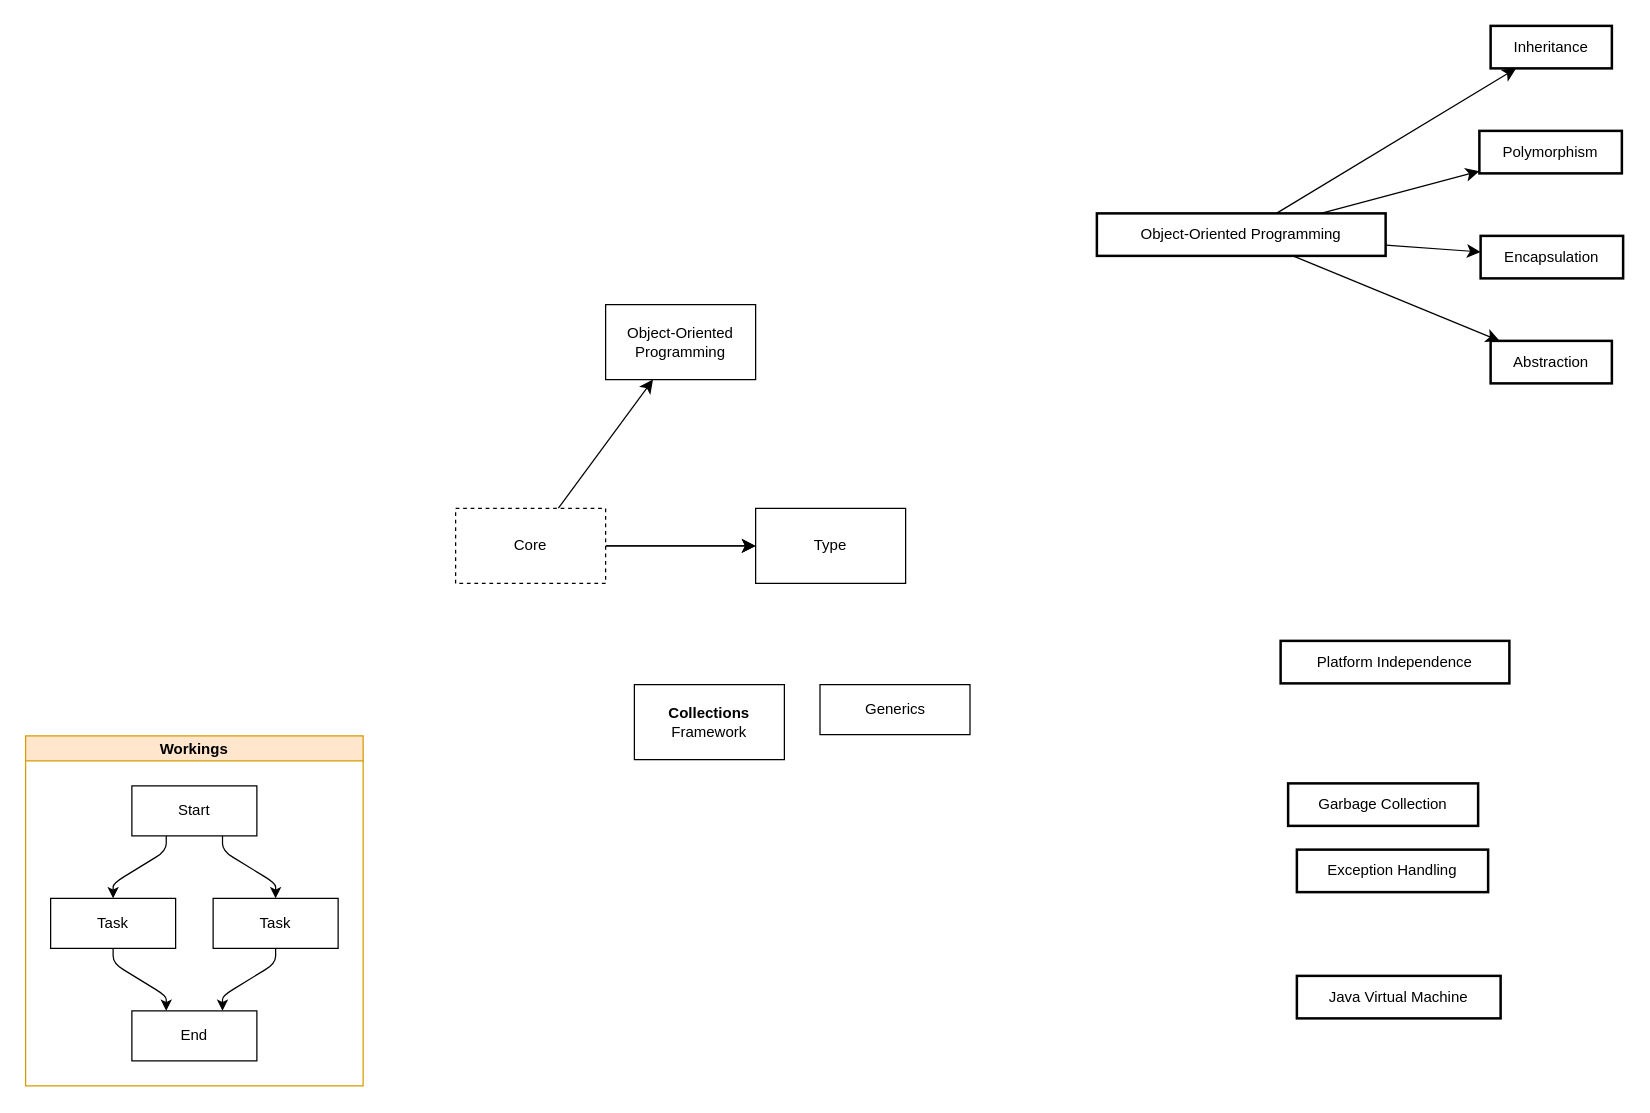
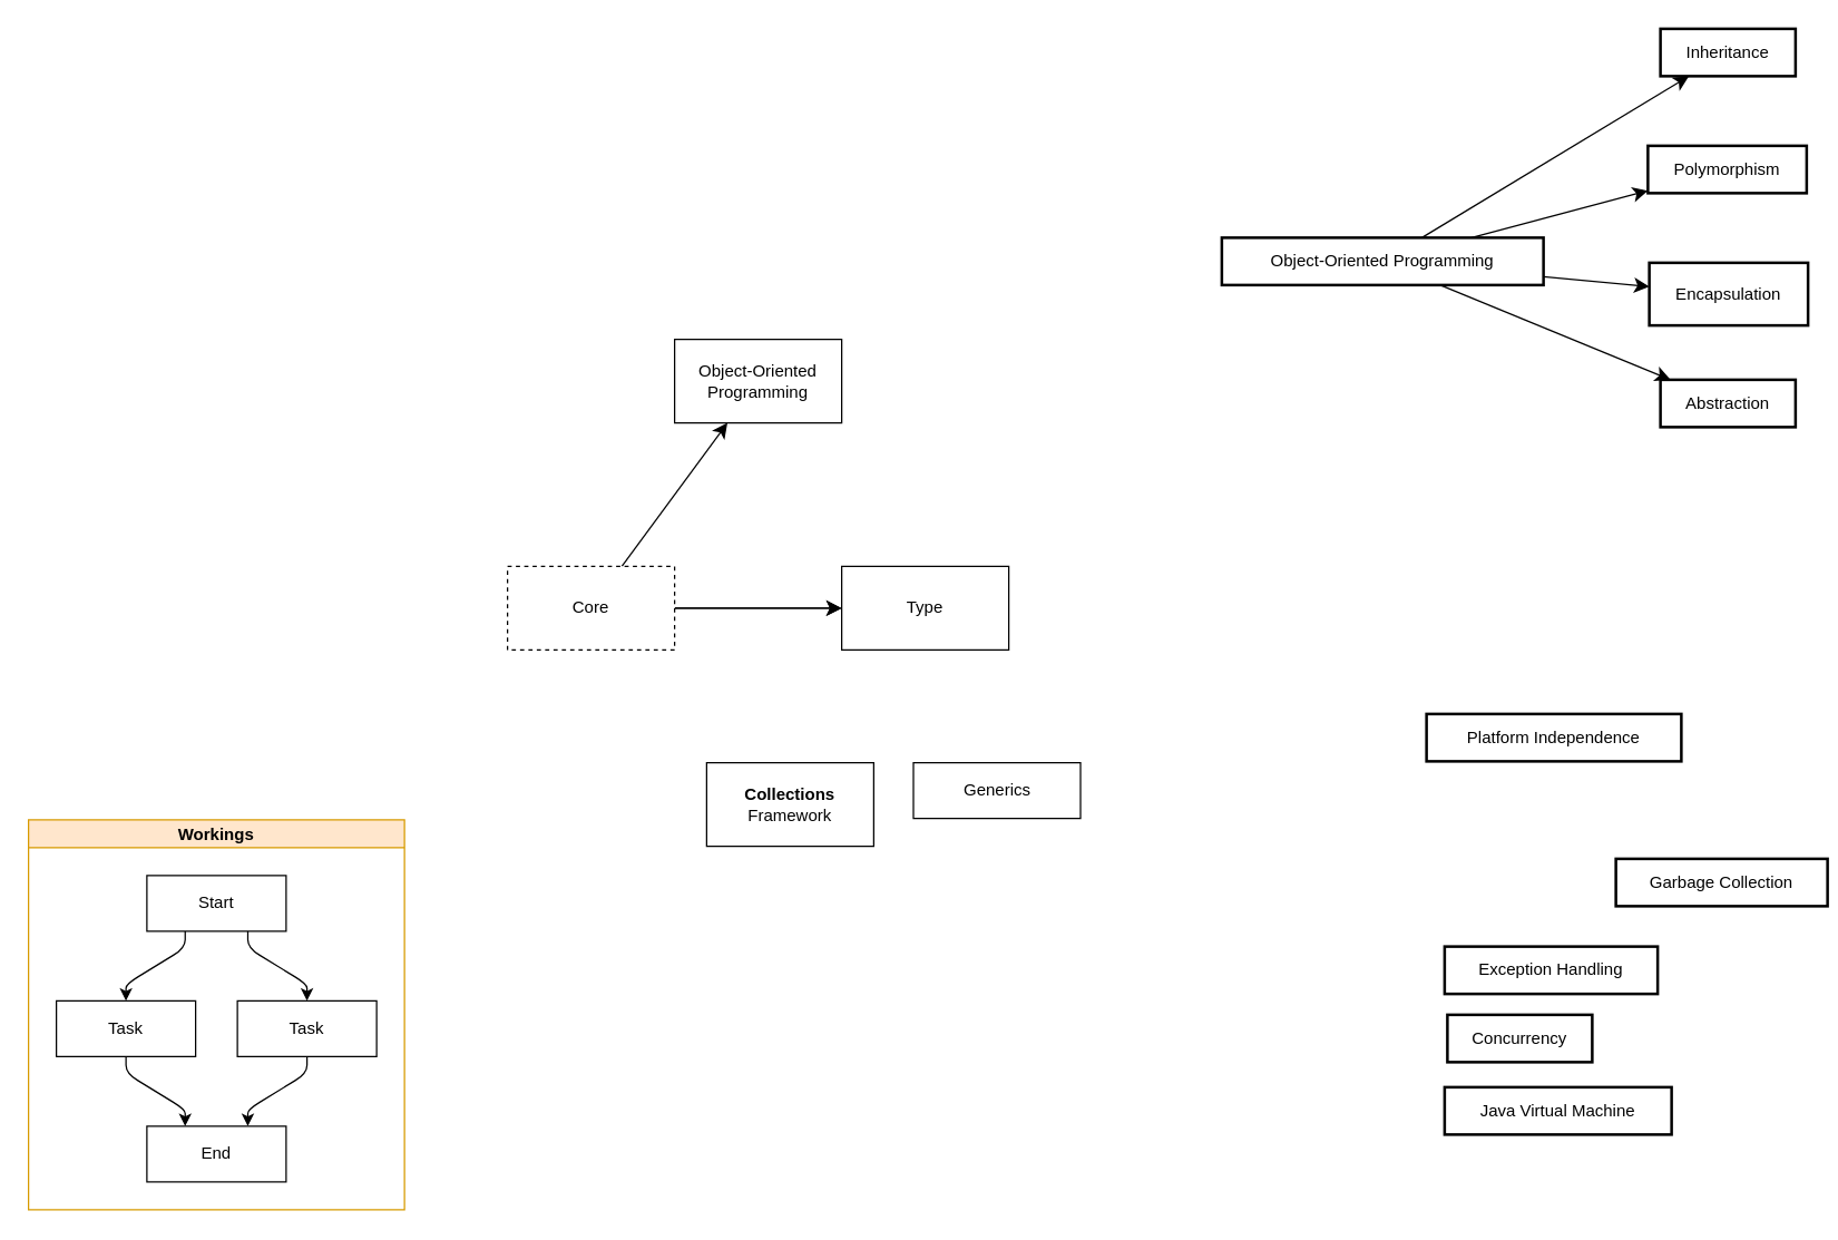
  <mxCell id="0" />
  <mxCell id="1" parent="0" />
  <mxCell id="2" style="edgeStyle=none;curved=1;rounded=0;orthogonalLoop=1;jettySize=auto;html=1;fontSize=12;startSize=8;endSize=8;" edge="1" parent="1" source="6" target="13"><mxGeometry relative="1" as="geometry" /></mxCell>
  <mxCell id="3" style="edgeStyle=none;curved=1;rounded=0;orthogonalLoop=1;jettySize=auto;html=1;fontSize=12;startSize=8;endSize=8;" edge="1" parent="1" source="6" target="12"><mxGeometry relative="1" as="geometry" /></mxCell>
  <mxCell id="4" style="edgeStyle=none;curved=1;rounded=0;orthogonalLoop=1;jettySize=auto;html=1;fontSize=12;startSize=8;endSize=8;" edge="1" parent="1" source="6" target="11"><mxGeometry relative="1" as="geometry" /></mxCell>
  <mxCell id="5" style="edgeStyle=none;curved=1;rounded=0;orthogonalLoop=1;jettySize=auto;html=1;fontSize=12;startSize=8;endSize=8;" edge="1" parent="1" source="6" target="14"><mxGeometry relative="1" as="geometry" /></mxCell>
  <mxCell id="6" value="Object-Oriented Programming" style="whiteSpace=wrap;strokeWidth=2;" parent="1" vertex="1"><mxGeometry x="877" y="170" width="231" height="34" as="geometry" /></mxCell>
  <mxCell id="7" value="Platform Independence" style="whiteSpace=wrap;strokeWidth=2;" parent="1" vertex="1"><mxGeometry x="1024" y="512" width="183" height="34" as="geometry" /></mxCell>
- <mxCell id="8" value="Garbage Collection" style="whiteSpace=wrap;strokeWidth=2;" parent="1" vertex="1"><mxGeometry x="1030" y="626" width="152" height="34" as="geometry" /></mxCell>
+ <mxCell id="8" value="Garbage Collection" style="whiteSpace=wrap;strokeWidth=2;" parent="1" vertex="1"><mxGeometry x="1160" y="616" width="152" height="34" as="geometry" /></mxCell>
  <mxCell id="9" value="Exception Handling" style="whiteSpace=wrap;strokeWidth=2;" parent="1" vertex="1"><mxGeometry x="1037" y="679" width="153" height="34" as="geometry" /></mxCell>
+ <mxCell id="10" value="Concurrency" style="whiteSpace=wrap;strokeWidth=2;" parent="1" vertex="1"><mxGeometry x="1039" y="728" width="104" height="34" as="geometry" /></mxCell>
  <mxCell id="11" value="Inheritance" style="whiteSpace=wrap;strokeWidth=2;" parent="1" vertex="1"><mxGeometry x="1192" y="20" width="97" height="34" as="geometry" /></mxCell>
  <mxCell id="12" value="Polymorphism" style="whiteSpace=wrap;strokeWidth=2;" parent="1" vertex="1"><mxGeometry x="1183" y="104" width="114" height="34" as="geometry" /></mxCell>
- <mxCell id="13" value="Encapsulation" style="whiteSpace=wrap;strokeWidth=2;" parent="1" vertex="1"><mxGeometry x="1184" y="188" width="114" height="34" as="geometry" /></mxCell>
+ <mxCell id="13" value="Encapsulation" style="whiteSpace=wrap;strokeWidth=2;" parent="1" vertex="1"><mxGeometry x="1184" y="188" width="114" height="45" as="geometry" /></mxCell>
  <mxCell id="14" value="Abstraction" style="whiteSpace=wrap;strokeWidth=2;" parent="1" vertex="1"><mxGeometry x="1192" y="272" width="97" height="34" as="geometry" /></mxCell>
  <mxCell id="15" value="Java Virtual Machine" style="whiteSpace=wrap;strokeWidth=2;" parent="1" vertex="1"><mxGeometry x="1037" y="780" width="163" height="34" as="geometry" /></mxCell>
  <mxCell id="16" value="" style="edgeStyle=none;curved=1;rounded=0;orthogonalLoop=1;jettySize=auto;html=1;fontSize=12;startSize=8;endSize=8;" edge="1" parent="1" source="19" target="20"><mxGeometry relative="1" as="geometry" /></mxCell>
  <mxCell id="17" value="" style="edgeStyle=none;curved=1;rounded=0;orthogonalLoop=1;jettySize=auto;html=1;fontSize=12;startSize=8;endSize=8;" edge="1" parent="1" source="19" target="30"><mxGeometry relative="1" as="geometry" /></mxCell>
  <mxCell id="18" value="" style="edgeStyle=none;curved=1;rounded=0;orthogonalLoop=1;jettySize=auto;html=1;fontSize=12;startSize=8;endSize=8;" edge="1" parent="1" source="19" target="30"><mxGeometry relative="1" as="geometry" /></mxCell>
  <mxCell id="19" value="&lt;div&gt;Core&lt;/div&gt;" style="whiteSpace=wrap;html=1;dashed=1;" vertex="1" parent="1"><mxGeometry x="364" y="406" width="120" height="60" as="geometry" /></mxCell>
  <mxCell id="20" value="Object-Oriented Programming" style="whiteSpace=wrap;html=1;verticalAlign=middle;" vertex="1" parent="1"><mxGeometry x="484" y="243" width="120" height="60" as="geometry" /></mxCell>
  <mxCell id="21" value="Workings" style="swimlane;startSize=20;horizontal=1;childLayout=flowLayout;flowOrientation=north;resizable=0;interRankCellSpacing=50;containerType=tree;fontSize=12;fillColor=#ffe6cc;strokeColor=#d79b00;" vertex="1" parent="1"><mxGeometry x="20" y="588" width="270" height="280" as="geometry" /></mxCell>
  <mxCell id="22" value="Start" style="whiteSpace=wrap;html=1;" vertex="1" parent="21"><mxGeometry x="85" y="40" width="100" height="40" as="geometry" /></mxCell>
  <mxCell id="23" value="Task" style="whiteSpace=wrap;html=1;" vertex="1" parent="21"><mxGeometry x="20" y="130" width="100" height="40" as="geometry" /></mxCell>
  <mxCell id="24" value="" style="html=1;rounded=1;curved=0;sourcePerimeterSpacing=0;targetPerimeterSpacing=0;startSize=6;endSize=6;fontSize=12;noEdgeStyle=1;orthogonal=1;" edge="1" parent="21" source="22" target="23"><mxGeometry relative="1" as="geometry"><Array as="points"><mxPoint x="112.5" y="92" /><mxPoint x="70" y="118" /></Array></mxGeometry></mxCell>
  <mxCell id="25" value="Task" style="whiteSpace=wrap;html=1;" vertex="1" parent="21"><mxGeometry x="150" y="130" width="100" height="40" as="geometry" /></mxCell>
  <mxCell id="26" value="" style="html=1;rounded=1;curved=0;sourcePerimeterSpacing=0;targetPerimeterSpacing=0;startSize=6;endSize=6;fontSize=12;noEdgeStyle=1;orthogonal=1;" edge="1" parent="21" source="22" target="25"><mxGeometry relative="1" as="geometry"><Array as="points"><mxPoint x="157.5" y="92" /><mxPoint x="200" y="118" /></Array></mxGeometry></mxCell>
  <mxCell id="27" value="End" style="whiteSpace=wrap;html=1;" vertex="1" parent="21"><mxGeometry x="85" y="220" width="100" height="40" as="geometry" /></mxCell>
  <mxCell id="28" value="" style="html=1;rounded=1;curved=0;sourcePerimeterSpacing=0;targetPerimeterSpacing=0;startSize=6;endSize=6;fontSize=12;noEdgeStyle=1;orthogonal=1;" edge="1" parent="21" source="23" target="27"><mxGeometry relative="1" as="geometry"><Array as="points"><mxPoint x="70" y="182" /><mxPoint x="112.5" y="208" /></Array></mxGeometry></mxCell>
  <mxCell id="29" value="" style="html=1;rounded=1;curved=0;sourcePerimeterSpacing=0;targetPerimeterSpacing=0;startSize=6;endSize=6;fontSize=12;noEdgeStyle=1;orthogonal=1;" edge="1" parent="21" source="25" target="27"><mxGeometry relative="1" as="geometry"><Array as="points"><mxPoint x="200" y="182" /><mxPoint x="157.5" y="208" /></Array></mxGeometry></mxCell>
  <mxCell id="30" value="Type" style="whiteSpace=wrap;html=1;" vertex="1" parent="1"><mxGeometry x="604" y="406" width="120" height="60" as="geometry" /></mxCell>
  <mxCell id="31" value="&lt;b&gt;Collections&lt;/b&gt; Framework" style="whiteSpace=wrap;html=1;" vertex="1" parent="1"><mxGeometry x="507" y="547" width="120" height="60" as="geometry" /></mxCell>
  <mxCell id="32" value="Generics" style="whiteSpace=wrap;html=1;" vertex="1" parent="1"><mxGeometry x="655.5" y="547" width="120" height="40" as="geometry" /></mxCell>
